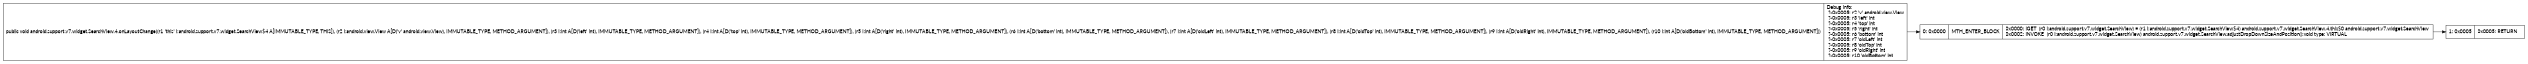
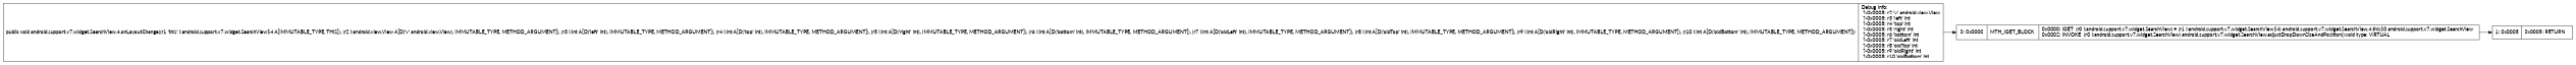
  digraph {
    rankdir=LR
    fontname=Lato
    node [shape=record fontname=Lato]
    edge [fontname=Lato]
-   n1 [label="{0\:\ 0x0000|MTH_ENTER_BLOCK\l|0x0000: IGET  (r0 I:android.support.v7.widget.SearchView) = (r1 I:android.support.v7.widget.SearchView$4) android.support.v7.widget.SearchView.4.this$0 android.support.v7.widget.SearchView \l0x0002: INVOKE  (r0 I:android.support.v7.widget.SearchView) android.support.v7.widget.SearchView.adjustDropDownSizeAndPosition():void type: VIRTUAL \l}"]
+   n1 [label="{0\:\ 0x0000|MTH_IGET_BLOCK\l|0x0000: IGET  (r0 I:android.support.v7.widget.SearchView) = (r1 I:android.support.v7.widget.SearchView$4) android.support.v7.widget.SearchView.4.this$0 android.support.v7.widget.SearchView \l0x0002: INVOKE  (r0 I:android.support.v7.widget.SearchView) android.support.v7.widget.SearchView.adjustDropDownSizeAndPosition():void type: VIRTUAL \l}"]
    n2 [label="{1\:\ 0x0005|0x0005: RETURN   \l}"]
    n3 [label="{public void android.support.v7.widget.SearchView.4.onLayoutChange((r1 'this' I:android.support.v7.widget.SearchView$4 A[IMMUTABLE_TYPE, THIS]), (r2 I:android.view.View A[D('v' android.view.View), IMMUTABLE_TYPE, METHOD_ARGUMENT]), (r3 I:int A[D('left' int), IMMUTABLE_TYPE, METHOD_ARGUMENT]), (r4 I:int A[D('top' int), IMMUTABLE_TYPE, METHOD_ARGUMENT]), (r5 I:int A[D('right' int), IMMUTABLE_TYPE, METHOD_ARGUMENT]), (r6 I:int A[D('bottom' int), IMMUTABLE_TYPE, METHOD_ARGUMENT]), (r7 I:int A[D('oldLeft' int), IMMUTABLE_TYPE, METHOD_ARGUMENT]), (r8 I:int A[D('oldTop' int), IMMUTABLE_TYPE, METHOD_ARGUMENT]), (r9 I:int A[D('oldRight' int), IMMUTABLE_TYPE, METHOD_ARGUMENT]), (r10 I:int A[D('oldBottom' int), IMMUTABLE_TYPE, METHOD_ARGUMENT]))  | Debug Info:\l  ?\-0x0005: r2 'v' android.view.View\l  ?\-0x0005: r3 'left' int\l  ?\-0x0005: r4 'top' int\l  ?\-0x0005: r5 'right' int\l  ?\-0x0005: r6 'bottom' int\l  ?\-0x0005: r7 'oldLeft' int\l  ?\-0x0005: r8 'oldTop' int\l  ?\-0x0005: r9 'oldRight' int\l  ?\-0x0005: r10 'oldBottom' int\l}"]
    n1 -> n2
    n3 -> n1
  }
